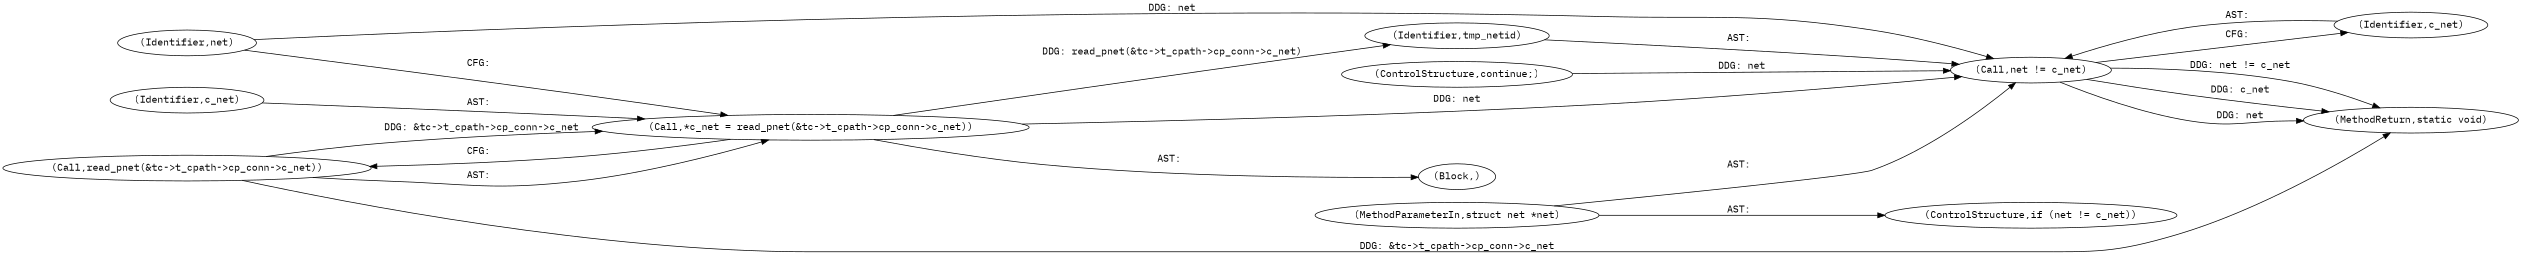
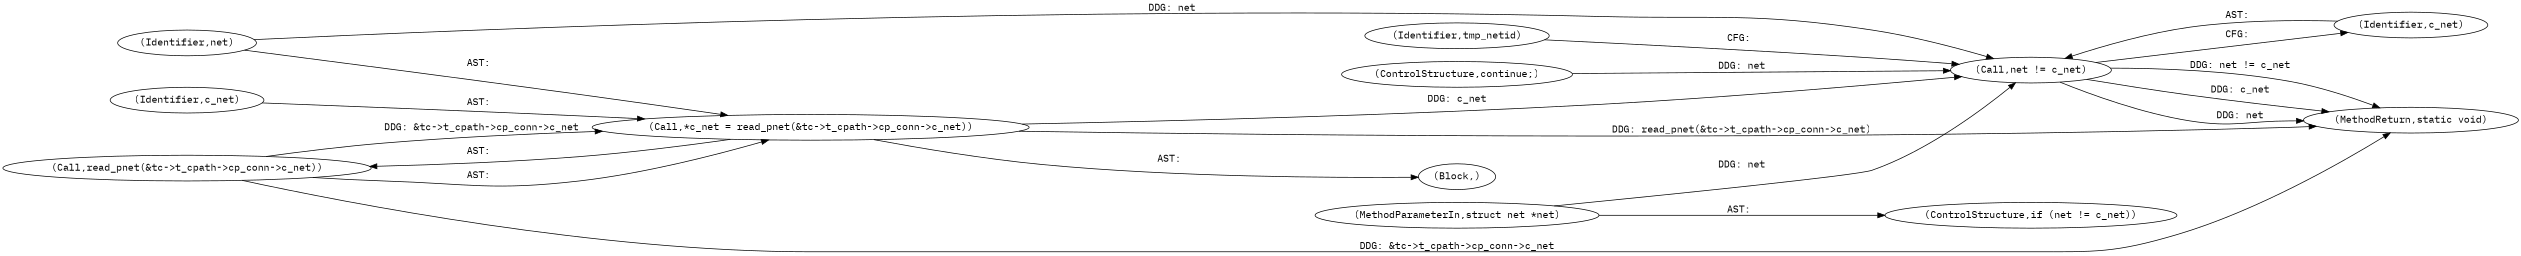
  digraph {
    fontname="IBM Plex Mono"
    rankdir=LR
    node [fontname="IBM Plex Mono"]
    edge [fontname="IBM Plex Mono"]
    n1 [label="(Call,read_pnet(&tc->t_cpath->cp_conn->c_net))"]
    n2 [label="(Call,*c_net = read_pnet(&tc->t_cpath->cp_conn->c_net))"]
    n3 [label="(MethodReturn,static void)"]
    n4 [label="(Call,net != c_net)"]
    n5 [label="(Block,)"]
    n6 [label="(Identifier,c_net)"]
    n7 [label="(ControlStructure,if (net != c_net))"]
    n8 [label="(Identifier,tmp_netid)"]
    n9 [label="(ControlStructure,continue;)"]
    n10 [label="(Identifier,c_net)"]
    n11 [label="(Identifier,net)"]
    n12 [label="(MethodParameterIn,struct net *net)"]
    n1 -> n2 [label="AST: "]
    n1 -> n2 [label="DDG: &tc->t_cpath->cp_conn->c_net"]
    n1 -> n3 [label="DDG: &tc->t_cpath->cp_conn->c_net"]
-   n2 -> n1 [label="CFG: "]
-   n2 -> n8 [label="DDG: read_pnet(&tc->t_cpath->cp_conn->c_net)"]
-   n2 -> n4 [label="DDG: net"]
+   n2 -> n1 [label="AST: "]
+   n2 -> n3 [label="DDG: read_pnet(&tc->t_cpath->cp_conn->c_net)"]
+   n2 -> n4 [label="DDG: c_net"]
    n2 -> n5 [label="AST: "]
    n4 -> n3 [label="DDG: net != c_net"]
    n4 -> n3 [label="DDG: c_net"]
    n4 -> n3 [label="DDG: net"]
    n4 -> n6 [label="CFG: "]
    n6 -> n4 [label="AST: "]
-   n8 -> n4 [label="AST: "]
+   n8 -> n4 [label="CFG: "]
    n9 -> n4 [label="DDG: net"]
    n10 -> n2 [label="AST: "]
-   n11 -> n2 [label="CFG: "]
+   n11 -> n2 [label="AST: "]
    n11 -> n4 [label="DDG: net"]
-   n12 -> n4 [label="AST: "]
+   n12 -> n4 [label="DDG: net"]
    n12 -> n7 [label="AST: "]
  }
